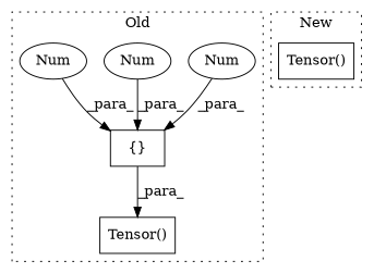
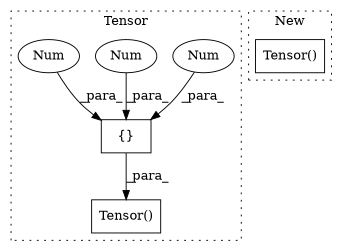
  digraph {
    node [a=76 l=2 shape=box]
    n1 [a=59 l="1,0" label="{}" s="1260,1279"]
    n2 [label=Num s=1277 shape=ellipse]
    n3 [label=Num s=1269 shape=ellipse]
    n4 [label=Num s=1273 shape=ellipse]
    n5 [a=75 l="13,1" label="Tensor()" s="1246,1281"]
    n6 [a=75 l="13,1" label="Tensor()" s="1349,1405"]
    subgraph cluster_1 {
-     label=Old
+     label=Tensor
      style=dotted
      n1
      n2
      n3
      n4
      n5
    }
    subgraph cluster_2 {
      label=New
      style=dotted
      n6
    }
    n1 -> n5 [label=_para_]
    n2 -> n1 [label=_para_]
    n3 -> n1 [label=_para_]
    n4 -> n1 [label=_para_]
  }
